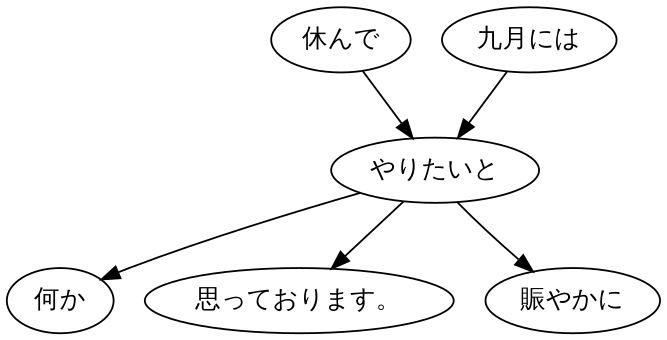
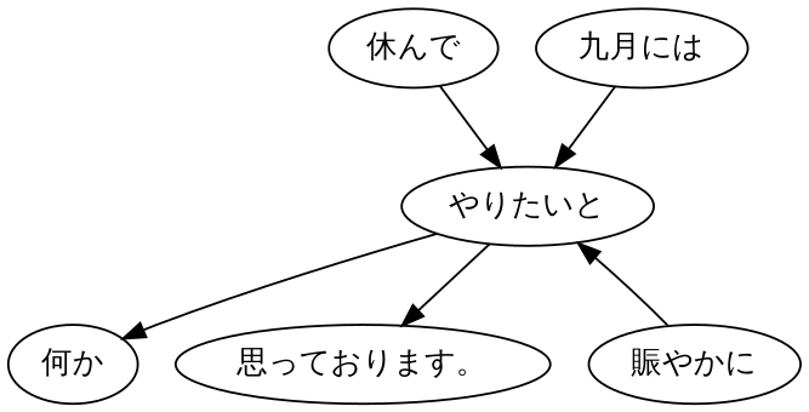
  digraph {
    n1 [label="休んで"]
    n2 [label="やりたいと"]
    n3 [label="何か"]
    n4 [label="思っております。"]
    n5 [label="九月には"]
    n6 [label="賑やかに"]
    n1 -> n2
    n2 -> n3
    n2 -> n4
    n5 -> n2
-   n2 -> n6
+   n6 -> n2
  }
